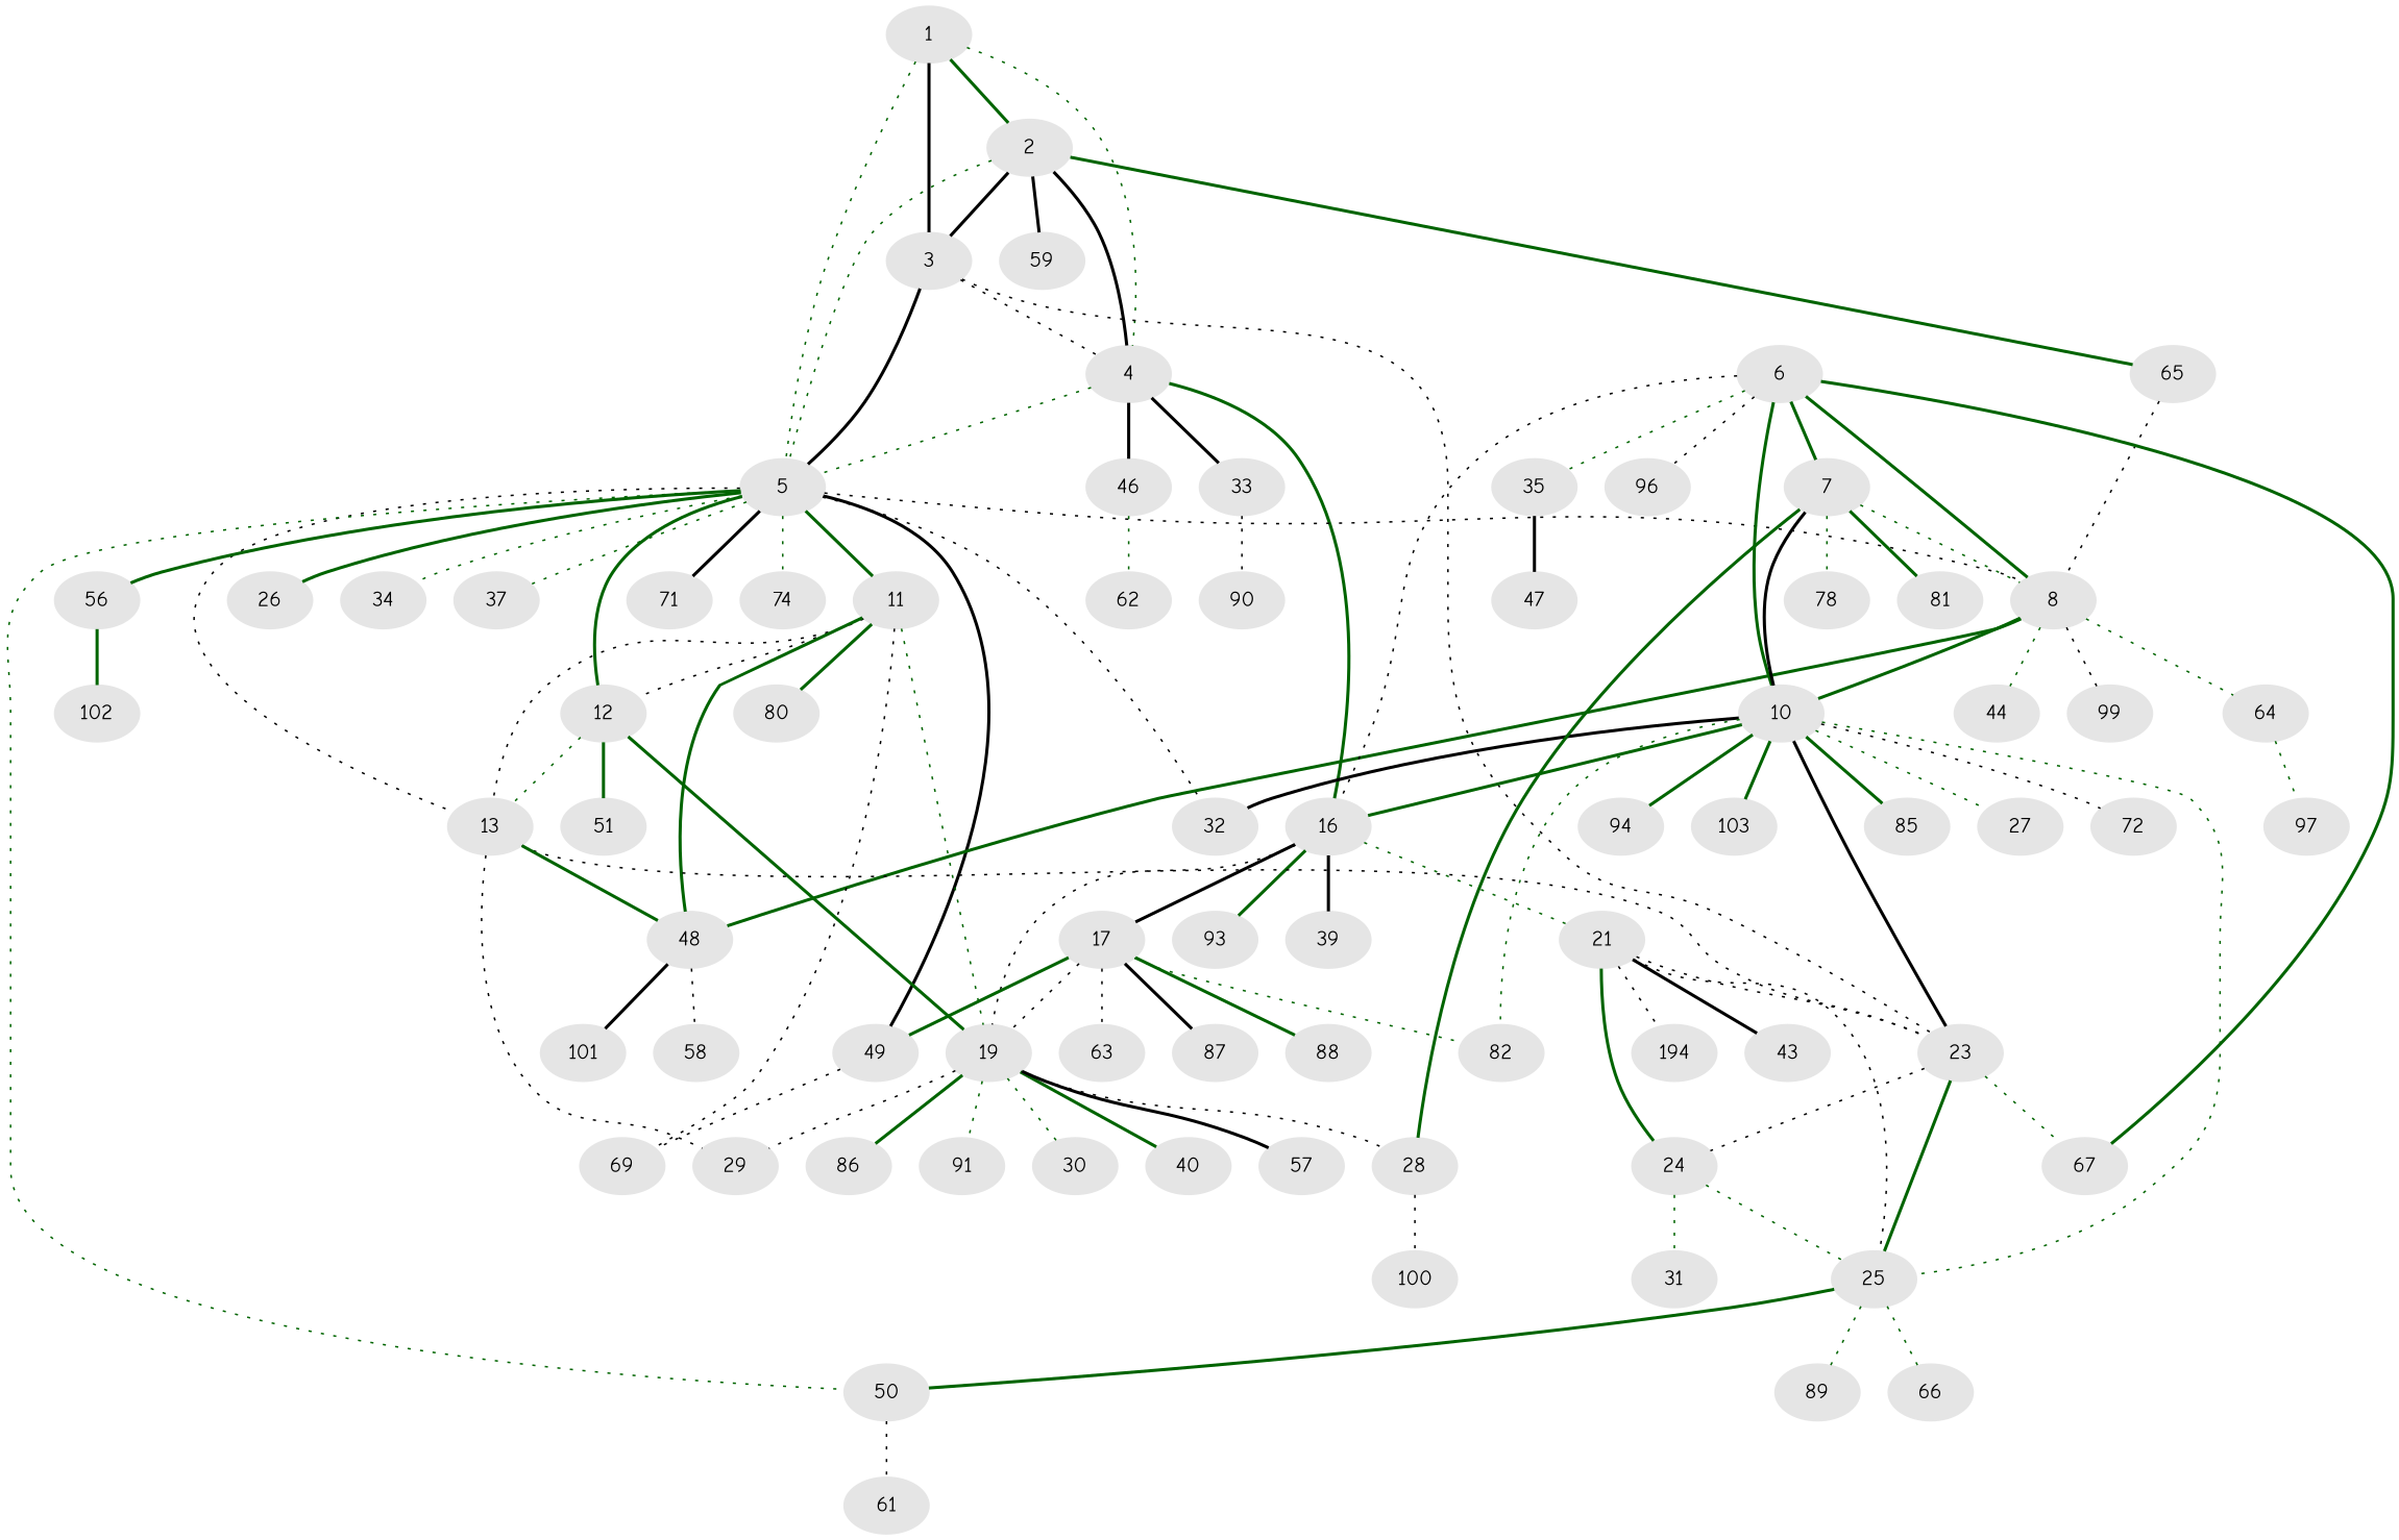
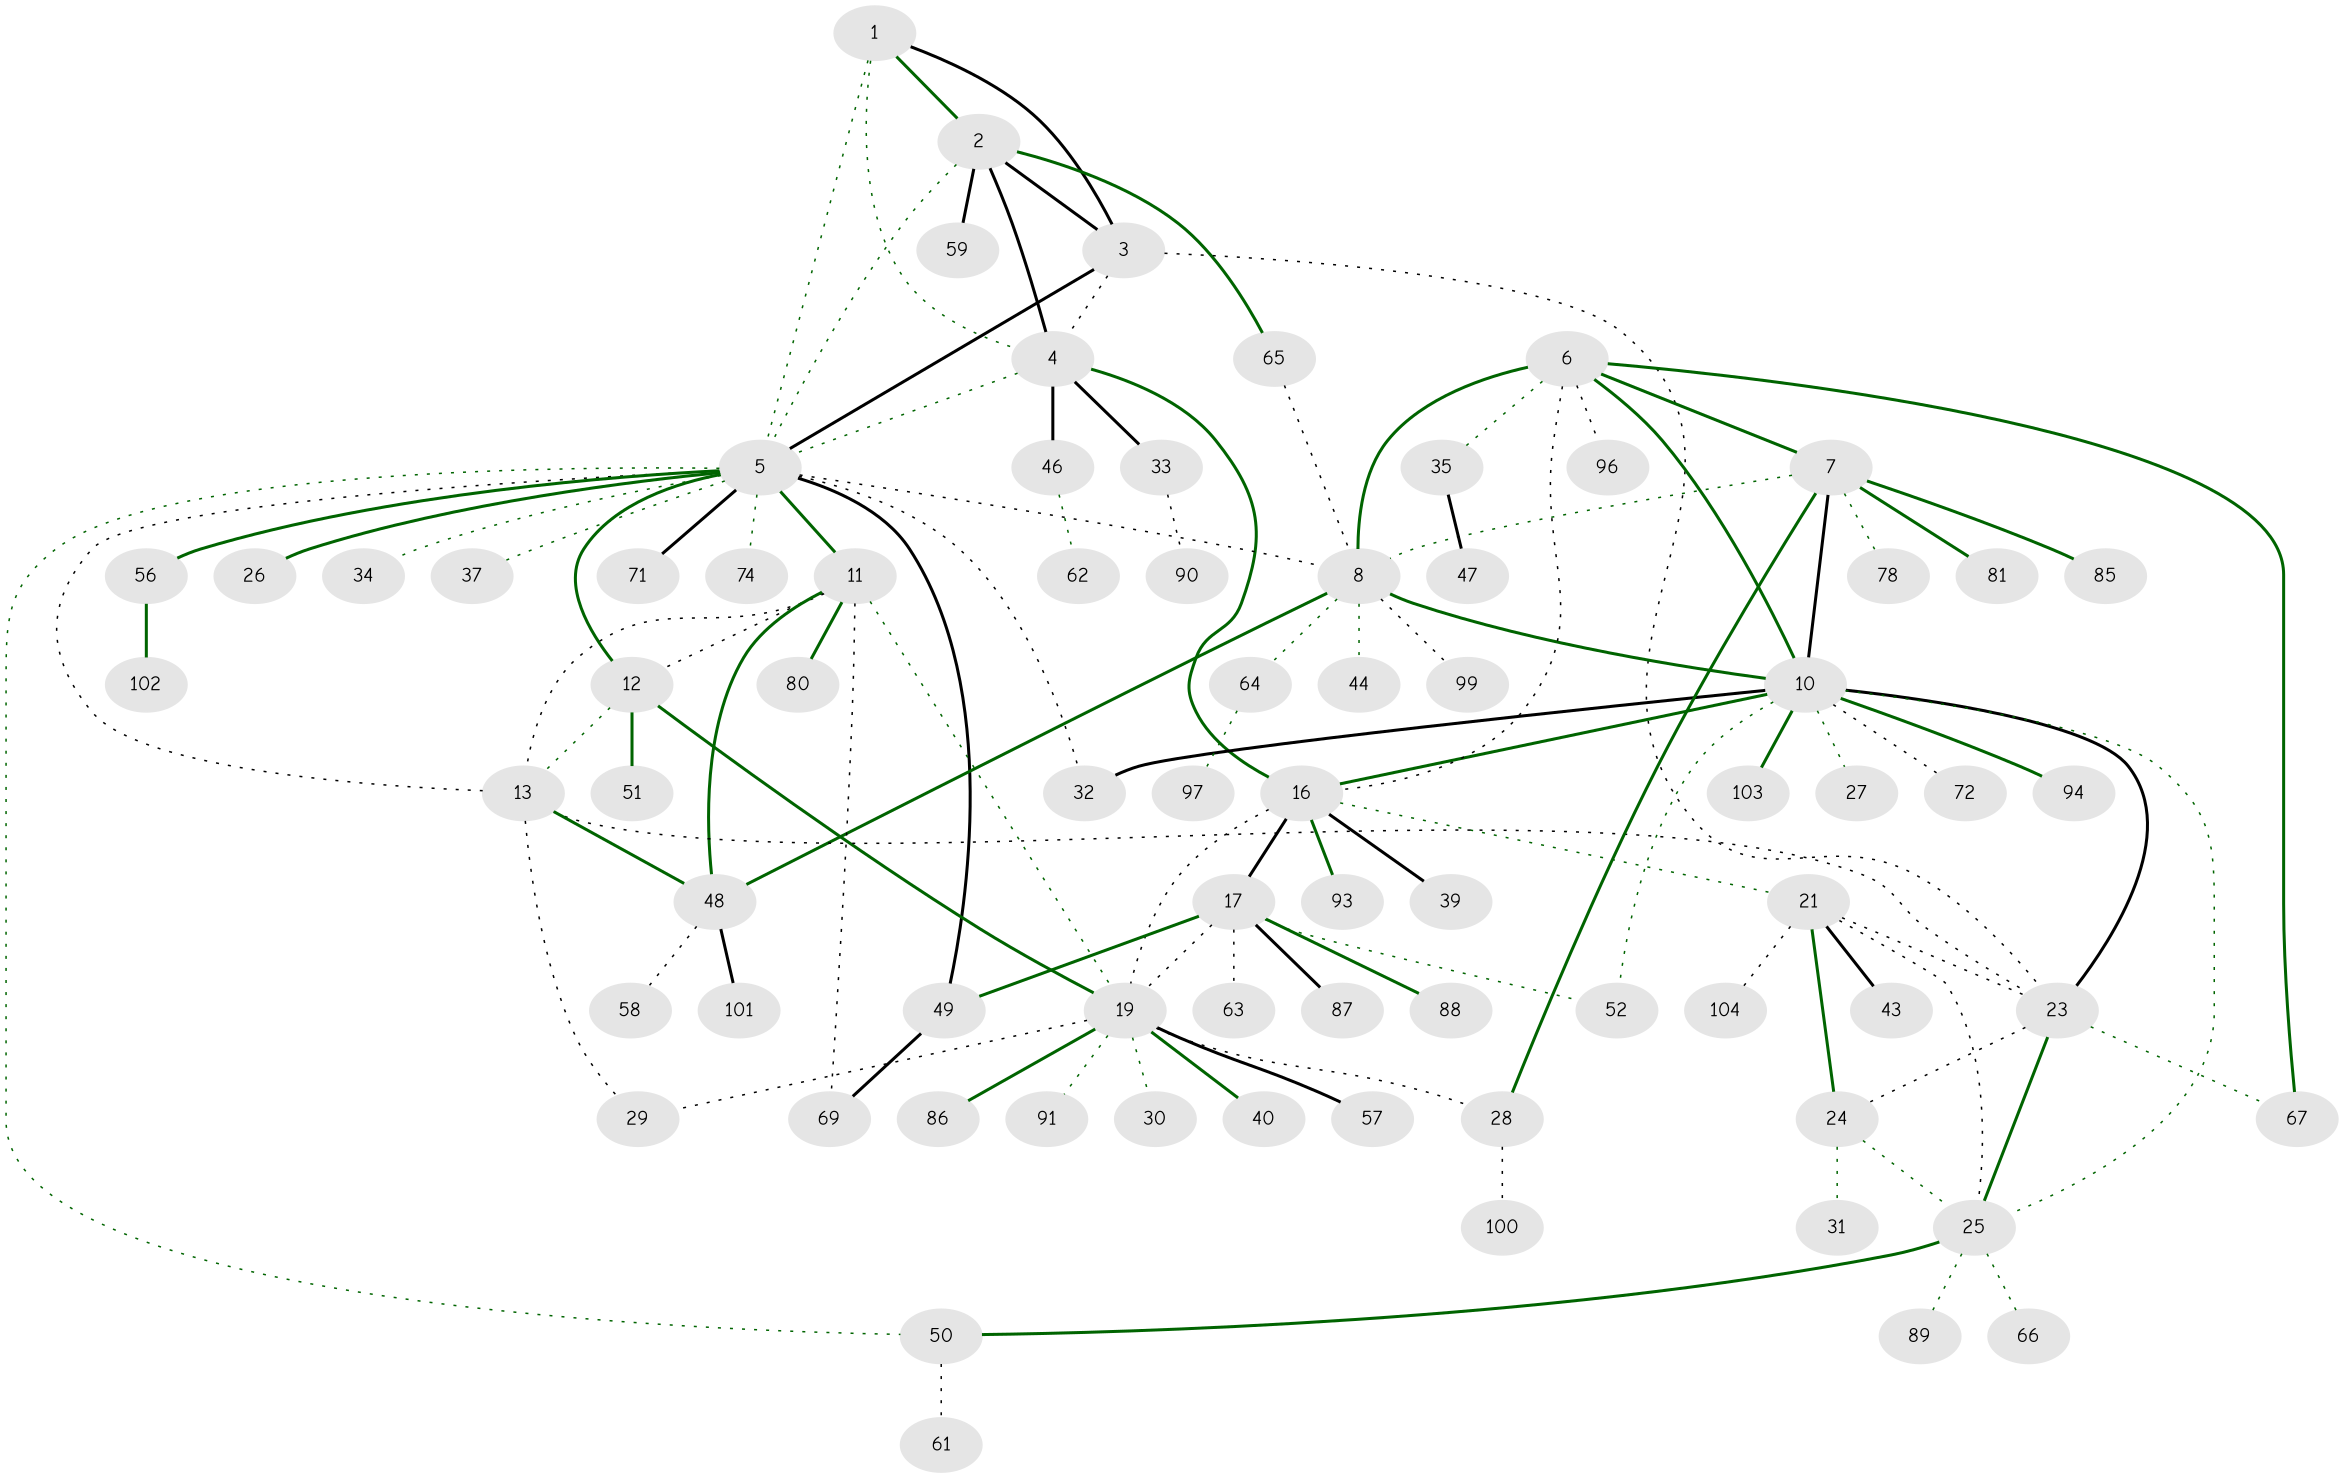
  graph {
    fontname="Comic Neue"
    node [color=gray90 fontname="Comic Neue" style=filled]
    edge [color=darkgreen fontname="Comic Neue" style=dotted]
    1 [super="+52"]
    2 [super="+84"]
    3 [super="+42"]
    4 [super="+58"]
    5 [super="+15"]
    59
    65
    23 [super="+38"]
    16 [super="+18"]
    33 [super="+53"]
    46
    8 [super="+9"]
    11 [super="+14"]
    12 [super="+41"]
    13 [super="+92"]
    26
    32 [super="+83"]
    34
    37
    49 [super="+79"]
    50 [super="+55"]
    56
    71
    74 [super="+77"]
    10 [super="+45"]
    44
    48 [super="+95"]
    64
    99
    67
    25 [super="+98"]
    24 [super="+60"]
    39
    19 [super="+20"]
    17 [super="+36"]
    21 [super="+22"]
    93
    90
    62
    69
    80
    51
    29
    61
    102
    6 [super="+76"]
    7 [super="+73"]
    35
    96
    28 [super="+75"]
    78
    81
    85
    27 [super="+70"]
    72
-   82
+   82 [label=52]
    94
    103
    47
    100
    n61 [label=58]
    101
    97
    66
    89
    30
    40 [super="+54"]
    57
    86
    91
    63
    87
    88
    43
-   104 [label=194]
+   104
    31
    1 -- 2 [style=bold]
    1 -- 3 [color=black style=bold]
    1 -- 4
    1 -- 5 [weight=2]
    2 -- 3 [color=black style=bold]
    2 -- 4 [color=black style=bold]
    2 -- 5
    2 -- 59 [color=black style=bold]
    2 -- 65 [style=bold]
    3 -- 4 [color=black]
    3 -- 5 [color=black style=bold]
    3 -- 23 [color=black]
    4 -- 5
    4 -- 16 [style=bold]
    4 -- 33 [color=black style=bold]
    4 -- 46 [color=black style=bold]
    5 -- 8 [color=black]
    5 -- 11 [style=bold weight=2]
    5 -- 12 [style=bold]
    5 -- 13 [color=black]
    5 -- 26 [style=bold]
    5 -- 32 [color=black]
    5 -- 34
    5 -- 37
    5 -- 49 [color=black style=bold]
    5 -- 50
    5 -- 56 [style=bold]
    5 -- 71 [color=black style=bold]
    5 -- 74
    65 -- 8 [color=black]
    23 -- 67
    23 -- 25 [style=bold]
    23 -- 24 [color=black]
    16 -- 39 [color=black style=bold]
    16 -- 19 [color=black weight=4]
    16 -- 17 [color=black style=bold weight=2]
    16 -- 21
    16 -- 93 [style=bold]
    33 -- 90 [color=black]
    46 -- 62
    8 -- 10 [style=bold weight=2]
    8 -- 44
    8 -- 48 [style=bold]
    8 -- 64
    8 -- 99 [color=black]
    11 -- 12 [color=black weight=2]
    11 -- 13 [color=black weight=2]
    11 -- 48 [style=bold]
    11 -- 19
    11 -- 69 [color=black]
    11 -- 80 [style=bold]
    12 -- 13
    12 -- 19 [style=bold]
    12 -- 51 [style=bold]
    13 -- 23 [color=black]
    13 -- 48 [style=bold]
    13 -- 29 [color=black]
-   49 -- 69 [color=black]
+   49 -- 69 [color=black style=bold]
    50 -- 61 [color=black]
    56 -- 102 [style=bold]
    10 -- 23 [color=black style=bold]
    10 -- 16 [style=bold]
    10 -- 32 [color=black style=bold]
    10 -- 25
    10 -- 27
    10 -- 72 [color=black]
    10 -- 82
    10 -- 94 [style=bold]
    10 -- 103 [style=bold]
    48 -- n61 [color=black]
    48 -- 101 [color=black style=bold]
    64 -- 97
    25 -- 50 [style=bold]
    25 -- 66
    25 -- 89
    24 -- 25
    24 -- 31
    19 -- 29 [color=black]
    19 -- 28 [color=black]
    19 -- 30
    19 -- 40 [style=bold]
    19 -- 57 [color=black style=bold]
    19 -- 86 [style=bold]
    19 -- 91
    17 -- 49 [style=bold]
    17 -- 19 [color=black weight=2]
    17 -- 82
    17 -- 63 [color=black]
    17 -- 87 [color=black style=bold]
    17 -- 88 [style=bold]
    21 -- 23 [color=black weight=2]
    21 -- 25 [color=black weight=2]
    21 -- 24 [style=bold weight=2]
    21 -- 43 [color=black style=bold]
    21 -- 104 [color=black]
    6 -- 16 [color=black]
    6 -- 8 [style=bold weight=2]
    6 -- 10 [style=bold]
    6 -- 67 [style=bold]
    6 -- 7 [style=bold]
    6 -- 35
    6 -- 96 [color=black]
    7 -- 8 [weight=2]
    7 -- 10 [color=black style=bold]
    7 -- 28 [style=bold]
    7 -- 78
    7 -- 81 [style=bold]
-   10 -- 85 [style=bold]
+   7 -- 85 [style=bold]
    35 -- 47 [color=black style=bold]
    28 -- 100 [color=black]
  }
